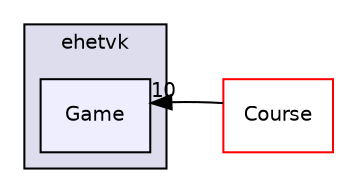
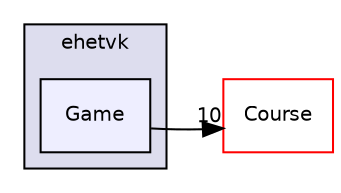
  digraph {
    compound=true
    rankdir=LR
    node [fontname=Helvetica fontsize=10 shape=box style=filled]
    n1 [fillcolor="#eeeeff" label=Game pencolor=black]
    n2 [color=red fillcolor=white label=Course]
    subgraph cluster_1 {
      bgcolor="#ddddee"
      fontname=Helvetica
      fontsize=10
      label=ehetvk
      pencolor=black
      n1
    }
-   n2 -> n1 [headlabel=10 labeldistance=1.5 labelfontname=Helvetica labelfontsize=10]
+   n1 -> n2 [headlabel=10 labeldistance=1.5 labelfontname=Helvetica labelfontsize=10]
  }
